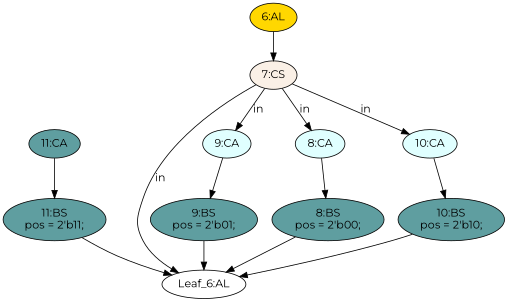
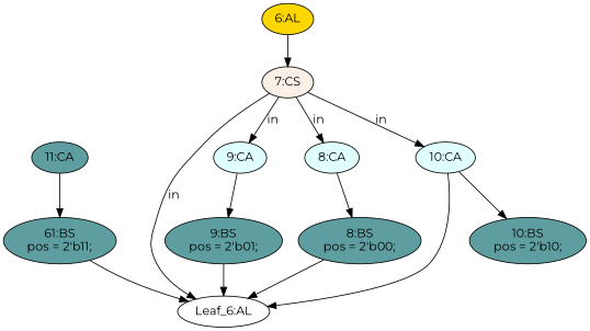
  strict digraph {
    fontname=Montserrat
    node [fillcolor=cadetblue fontname=Montserrat statements="[]" style=filled typ=Case]
    edge [cond="[]" fontname=Montserrat lineno=None]
    n1 [ast="<pyverilog.vparser.ast.Case object at 0x7f5b0fd0ed10>" label="11:CA"]
-   n2 [ast="<pyverilog.vparser.ast.BlockingSubstitution object at 0x7f5b0fd71590>" label="11:BS\npos = 2'b11;" statements="[<pyverilog.vparser.ast.BlockingSubstitution object at 0x7f5b0fd71590>]" typ=BlockingSubstitution]
+   n2 [ast="<pyverilog.vparser.ast.BlockingSubstitution object at 0x7f5b0fd71590>" label="61:BS\npos = 2'b11;" statements="[<pyverilog.vparser.ast.BlockingSubstitution object at 0x7f5b0fd71590>]" typ=BlockingSubstitution]
    n3 [def_var="['pos']" label="Leaf_6:AL" fillcolor="" statements="" style="" typ=""]
    n4 [ast="<pyverilog.vparser.ast.BlockingSubstitution object at 0x7f5b0fd63410>" label="9:BS\npos = 2'b01;" statements="[<pyverilog.vparser.ast.BlockingSubstitution object at 0x7f5b0fd63410>]" typ=BlockingSubstitution]
    n5 [ast="<pyverilog.vparser.ast.BlockingSubstitution object at 0x7f5b0fd16950>" label="8:BS\npos = 2'b00;" statements="[<pyverilog.vparser.ast.BlockingSubstitution object at 0x7f5b0fd16950>]" typ=BlockingSubstitution]
    n6 [ast="<pyverilog.vparser.ast.CaseStatement object at 0x7f5b0fd63f10>" fillcolor=linen label="7:CS" typ=CaseStatement]
    n7 [ast="<pyverilog.vparser.ast.Case object at 0x7f5b0fd16c10>" fillcolor=lightcyan label="9:CA"]
    n8 [ast="<pyverilog.vparser.ast.Case object at 0x7f5b0fd03690>" fillcolor=lightcyan label="8:CA"]
    n9 [ast="<pyverilog.vparser.ast.Case object at 0x7f5b0fd63650>" fillcolor=lightcyan label="10:CA"]
    n10 [ast="<pyverilog.vparser.ast.BlockingSubstitution object at 0x7f5b0fd0eed0>" label="10:BS\npos = 2'b10;" statements="[<pyverilog.vparser.ast.BlockingSubstitution object at 0x7f5b0fd0eed0>]" typ=BlockingSubstitution]
    n11 [ast="<pyverilog.vparser.ast.Always object at 0x7f5b0fd6a090>" clk_sens=False fillcolor=gold label="6:AL" sens="[]" typ=Always use_var="['in']"]
    n1 -> n2
    n2 -> n3
    n4 -> n3
    n5 -> n3
    n6 -> n3 [cond="['in']" label=in lineno=7]
    n6 -> n7 [cond="['in']" label=in lineno=7]
    n6 -> n8 [cond="['in']" label=in lineno=7]
    n6 -> n9 [cond="['in']" label=in lineno=7]
    n7 -> n4
    n8 -> n5
    n9 -> n10
-   n10 -> n3
+   n9 -> n3
    n11 -> n6
  }
